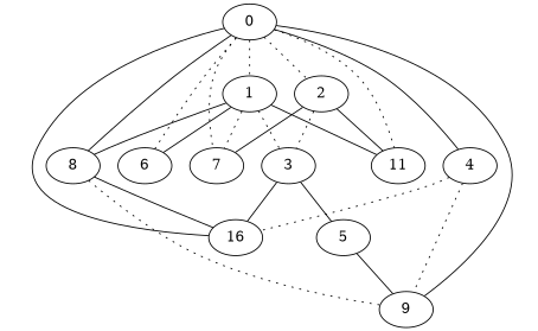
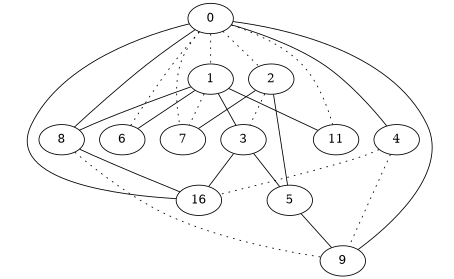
  graph {
    n1 [label=0]
    n2 [label=1]
    n3 [label=2]
    n4 [label=4]
    n5 [label=6]
    n6 [label=7]
    n7 [label=8]
    n8 [label=9]
    n9 [label=16]
    n10 [label=11]
    n11 [label=3]
    n12 [label=5]
    n1 -- n2 [style=dotted]
    n1 -- n3 [style=dotted]
    n1 -- n4
    n1 -- n5 [style=dotted]
    n1 -- n6 [style=dotted]
    n1 -- n7
    n1 -- n8
    n1 -- n9
    n1 -- n10 [style=dotted]
    n2 -- n5
    n2 -- n6 [style=dotted]
    n2 -- n7
    n2 -- n10
-   n2 -- n11 [style=dotted]
+   n2 -- n11 [style=solid]
    n3 -- n6
-   n3 -- n10
+   n3 -- n12
    n3 -- n11 [style=dotted]
    n4 -- n8 [style=dotted]
    n4 -- n9 [style=dotted]
    n7 -- n8 [style=dotted]
    n7 -- n9
    n11 -- n9
    n11 -- n12 [style=solid]
    n12 -- n8
  }
